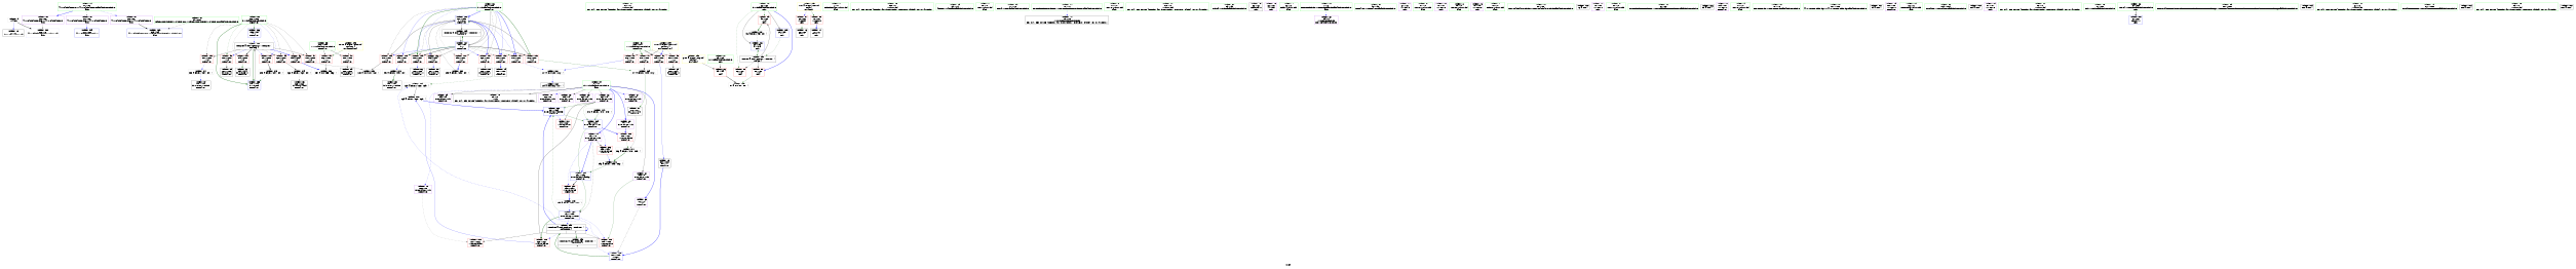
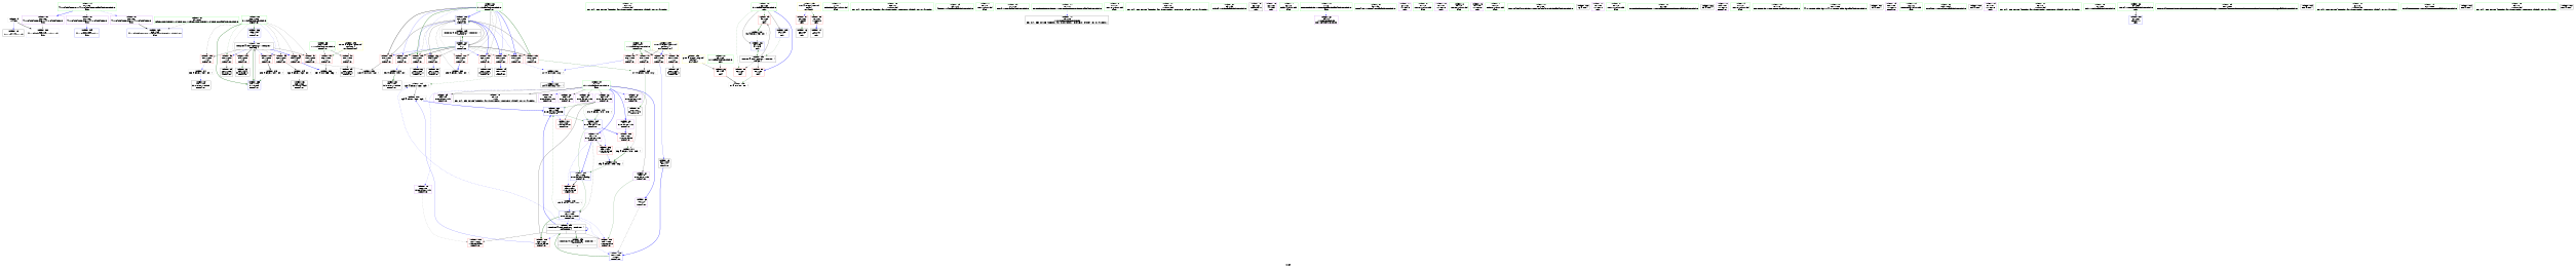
  digraph {
    fontname="DejaVu Sans Mono"
    label=SVFG
    node [color=green fontname="DejaVu Sans Mono" shape=record]
    edge [color=blue fontname="DejaVu Sans Mono" style=dashed]
    n1 [color=grey label="{NodeID: 0\nNullPtr}"]
    n2 [color=black label="{NodeID: 42\n2\<--3\ndummyVal\<--dummyVal\n}"]
    n3 [color=blue label="{NodeID: 121\n246\<--3\nllvm.global_ctors_2\<--dummyVal\nGlob }" style=dotted]
    n4 [color=grey label="{NodeID: 180\n160 = Binary(152, 159, )\n}"]
    n5 [color=grey label="{NodeID: 171\n169 = Binary(168, 160, )\n}"]
    n6 [color=blue label="{NodeID: 128\n167\<--169\narrayidx12\<--add13\n_Z5solvev\n}"]
    n7 [color=red label="{NodeID: 114\n171\<--167\n\<--arrayidx12\n_Z5solvev\n}"]
    n8 [color=blue label="{NodeID: 129\n167\<--172\narrayidx12\<--rem\n_Z5solvev\n}"]
    n9 [color=red label="{NodeID: 97\n142\<--115\n\<--i\n_Z5solvev\n}"]
    n10 [color=grey label="{NodeID: 183\n143 = cmp(141, 142, )\n}"]
    n11 [label="{NodeID: 14\n124\<--1\n\<--dummyObj\nCan only get source location for instruction, argument, global var or function.}"]
    n12 [color=red label="{NodeID: 111\n202\<--117\n\<--j\n_Z5solvev\n}"]
    n13 [color=grey label="{NodeID: 181\n203 = Binary(202, 80, )\n}"]
    n14 [color=blue label="{NodeID: 132\n117\<--203\nj\<--inc\n_Z5solvev\n}"]
    n15 [color=red label="{NodeID: 103\n141\<--117\n\<--j\n_Z5solvev\n}"]
    n16 [color=red label="{NodeID: 104\n145\<--117\n\<--j\n_Z5solvev\n}"]
    n17 [color=red label="{NodeID: 105\n151\<--117\n\<--j\n_Z5solvev\n}"]
    n18 [color=red label="{NodeID: 106\n156\<--117\n\<--j\n_Z5solvev\n}"]
    n19 [color=red label="{NodeID: 107\n165\<--117\n\<--j\n_Z5solvev\n}"]
    n20 [color=red label="{NodeID: 108\n176\<--117\n\<--j\n_Z5solvev\n}"]
    n21 [color=red label="{NodeID: 109\n182\<--117\n\<--j\n_Z5solvev\n}"]
    n22 [color=red label="{NodeID: 110\n191\<--117\n\<--j\n_Z5solvev\n}"]
    n23 [color=black label="{NodeID: 189\nMR_18V_2 = PHI(MR_18V_4, MR_18V_1, )\npts\{118 \}\n}"]
    n24 [label="{NodeID: 28\n61\<--62\ni\<--i_field_insensitive\nmain\n}"]
    n25 [color=red label="{NodeID: 87\n82\<--61\n\<--i\nmain\n}"]
    n26 [color=red label="{NodeID: 88\n86\<--61\n\<--i\nmain\n}"]
    n27 [color=red label="{NodeID: 89\n95\<--61\n\<--i\nmain\n}"]
    n28 [color=blue label="{NodeID: 123\n61\<--80\ni\<--\nmain\n}"]
    n29 [color=blue label="{NodeID: 124\n61\<--96\ni\<--inc\nmain\n}"]
    n30 [color=grey label="{NodeID: 185\n84 = cmp(82, 83, )\n}"]
    n31 [color=grey label="{NodeID: 172\n96 = Binary(95, 80, )\n}"]
    n32 [color=black label="{NodeID: 191\nMR_8V_3 = PHI(MR_8V_4, MR_8V_2, )\npts\{62 \}\n}"]
    n33 [color=blue label="{NodeID: 125\n131\<--130\n\<--conv\n_Z5solvev\n}"]
    n34 [color=black label="{NodeID: 190\nMR_10V_3 = PHI(MR_10V_4, MR_10V_2, )\npts\{110000 \}\n|{|<s5>7}}"]
    n35 [color=red label="{NodeID: 112\n159\<--158\n\<--arrayidx8\n_Z5solvev\n}"]
    n36 [color=red label="{NodeID: 113\n168\<--167\n\<--arrayidx12\n_Z5solvev\n}"]
    n37 [color=red label="{NodeID: 118\n217\<--216\n\<--arrayidx34\n_Z5solvev\n}"]
    n38 [color=black label="{NodeID: 192\nMR_10V_2 = PHI(MR_10V_3, MR_10V_1, )\npts\{110000 \}\n|{<s0>7}}"]
    n39 [color=black label="{NodeID: 56\n183\<--182\nidxprom17\<--\n_Z5solvev\n}"]
    n40 [color=purple label="{NodeID: 70\n194\<--8\narrayidx25\<--dp\n_Z5solvev\n}"]
    n41 [color=red label="{NodeID: 116\n195\<--194\n\<--arrayidx25\n_Z5solvev\n}"]
    n42 [color=red label="{NodeID: 117\n198\<--194\n\<--arrayidx25\n_Z5solvev\n}"]
    n43 [color=blue label="{NodeID: 130\n194\<--196\narrayidx25\<--add26\n_Z5solvev\n}"]
    n44 [color=blue label="{NodeID: 131\n194\<--199\narrayidx25\<--rem27\n_Z5solvev\n}"]
    n45 [color=grey label="{NodeID: 176\n196 = Binary(195, 186, )\n}"]
    n46 [color=grey label="{NodeID: 175\n199 = Binary(198, 173, )\n}"]
    n47 [color=red label="{NodeID: 84\n65\<--16\n\<--stdin\nmain\n}"]
    n48 [color=black label="{NodeID: 46\n68\<--65\ncall\<--\nmain\n}"]
    n49 [label="{NodeID: 1\n7\<--1\n__dso_handle\<--dummyObj\nGlob }"]
    n50 [color=grey label="{NodeID: 184\n147 = cmp(145, 146, )\n}"]
    n51 [color=black label="{NodeID: 49\n152\<--151\nconv6\<--\n_Z5solvev\n}"]
    n52 [color=black label="{NodeID: 51\n157\<--156\nidxprom7\<--\n_Z5solvev\n}"]
    n53 [color=black label="{NodeID: 53\n166\<--165\nidxprom11\<--\n_Z5solvev\n}"]
    n54 [color=grey label="{NodeID: 169\n177 = Binary(175, 176, )\n}"]
    n55 [color=grey label="{NodeID: 178\n192 = Binary(191, 80, )\n}"]
    n56 [color=blue label="{NodeID: 127\n117\<--80\nj\<--\n_Z5solvev\n}"]
    n57 [color=red label="{NodeID: 98\n153\<--115\n\<--i\n_Z5solvev\n}"]
    n58 [color=black label="{NodeID: 50\n154\<--153\nidxprom\<--\n_Z5solvev\n}"]
    n59 [label="{NodeID: 15\n125\<--1\n\<--dummyObj\nCan only get source location for instruction, argument, global var or function.}"]
    n60 [color=yellow label="{NodeID: 195\n6V_1 = ENCHI(MR_6V_0)\npts\{60 \}\nFun[main]}" style=double]
    n61 [color=red label="{NodeID: 86\n83\<--59\n\<--t\nmain\n}"]
    n62 [label="{NodeID: 29\n69\<--70\nfreopen\<--freopen_field_insensitive\n}"]
    n63 [color=blue label="{NodeID: 126\n115\<--80\ni\<--\n_Z5solvev\n}"]
    n64 [color=black label="{NodeID: 188\nMR_16V_3 = PHI(MR_16V_4, MR_16V_2, )\npts\{116 \}\n}"]
    n65 [color=red label="{NodeID: 99\n161\<--115\n\<--i\n_Z5solvev\n}"]
    n66 [color=red label="{NodeID: 100\n179\<--115\n\<--i\n_Z5solvev\n}"]
    n67 [color=red label="{NodeID: 101\n187\<--115\n\<--i\n_Z5solvev\n}"]
    n68 [color=red label="{NodeID: 102\n207\<--115\n\<--i\n_Z5solvev\n}"]
    n69 [color=blue label="{NodeID: 133\n115\<--208\ni\<--inc29\n_Z5solvev\n}"]
    n70 [color=red label="{NodeID: 96\n135\<--115\n\<--i\n_Z5solvev\n}"]
    n71 [color=grey label="{NodeID: 179\n162 = Binary(161, 80, )\n}"]
    n72 [color=black label="{NodeID: 55\n180\<--179\nidxprom15\<--\n_Z5solvev\n}"]
    n73 [color=grey label="{NodeID: 177\n188 = Binary(187, 80, )\n}"]
    n74 [color=grey label="{NodeID: 173\n208 = Binary(207, 80, )\n}"]
    n75 [color=grey label="{NodeID: 182\n137 = cmp(135, 136, )\n}"]
    n76 [color=black label="{NodeID: 43\n10\<--8\n\<--dp\nCan only get source location for instruction, argument, global var or function.}"]
    n77 [color=black label="{NodeID: 57\n189\<--188\nidxprom21\<--add20\n_Z5solvev\n}"]
    n78 [color=purple label="{NodeID: 71\n213\<--8\narrayidx32\<--dp\n_Z5solvev\n}"]
    n79 [color=black label="{NodeID: 168\n149 = PHI(126, 147, )\n}"]
    n80 [color=red label="{NodeID: 85\n71\<--21\n\<--stdout\nmain\n}"]
    n81 [color=black label="{NodeID: 47\n74\<--71\ncall1\<--\nmain\n}"]
    n82 [label="{NodeID: 2\n12\<--1\n.str\<--dummyObj\nGlob }"]
    n83 [color=black label="{NodeID: 52\n163\<--162\nidxprom9\<--add\n_Z5solvev\n}"]
    n84 [label="{NodeID: 30\n77\<--78\nscanf\<--scanf_field_insensitive\n}"]
    n85 [color=black label="{NodeID: 54\n178\<--177\nconv14\<--sub\n_Z5solvev\n}"]
    n86 [color=black label="{NodeID: 58\n193\<--192\nidxprom24\<--add23\n_Z5solvev\n}"]
    n87 [color=black label="{NodeID: 44\n40\<--41\n\<--_ZNSt8ios_base4InitD1Ev\nCan only get source location for instruction, argument, global var or function.}"]
    n88 [color=purple label="{NodeID: 72\n216\<--8\narrayidx34\<--dp\n_Z5solvev\n}"]
    n89 [color=grey label="{NodeID: 174\n186 = Binary(178, 185, )\n}"]
    n90 [label="{NodeID: 3\n14\<--1\n.str.1\<--dummyObj\nGlob }"]
    n91 [label="{NodeID: 17\n173\<--1\n\<--dummyObj\nCan only get source location for instruction, argument, global var or function.}"]
    n92 [color=grey label="{NodeID: 170\n172 = Binary(171, 173, )\n}"]
    n93 [color=red label="{NodeID: 115\n185\<--184\n\<--arrayidx18\n_Z5solvev\n}"]
    n94 [label="{NodeID: 31\n89\<--90\nprintf\<--printf_field_insensitive\n}"]
    n95 [color=black label="{NodeID: 45\n56\<--64\nmain_ret\<--\nmain\n}"]
    n96 [color=black label="{NodeID: 59\n212\<--211\nidxprom31\<--\n_Z5solvev\n}"]
    n97 [color=purple label="{NodeID: 73\n66\<--12\n\<--.str\nmain\n}"]
    n98 [label="{NodeID: 4\n16\<--1\nstdin\<--dummyObj\nGlob }"]
    n99 [label="{NodeID: 18\n4\<--6\n_ZStL8__ioinit\<--_ZStL8__ioinit_field_insensitive\nGlob }"]
    n100 [color=purple label="{NodeID: 61\n38\<--4\n\<--_ZStL8__ioinit\n__cxx_global_var_init\n}"]
    n101 [color=yellow label="{NodeID: 198\n12V_1 = ENCHI(MR_12V_0)\npts\{112 \}\nFun[_Z5solvev]}" style=double]
    n102 [color=red label="{NodeID: 90\n136\<--111\n\<--n\n_Z5solvev\n}"]
    n103 [color=red label="{NodeID: 91\n211\<--111\n\<--n\n_Z5solvev\n}"]
    n104 [label="{NodeID: 32\n92\<--93\n_Z5solvev\<--_Z5solvev_field_insensitive\n}"]
    n105 [color=black label="{NodeID: 60\n215\<--214\nidxprom33\<--\n_Z5solvev\n}"]
    n106 [color=purple label="{NodeID: 74\n67\<--14\n\<--.str.1\nmain\n}"]
    n107 [label="{NodeID: 5\n17\<--1\n.str.2\<--dummyObj\nGlob }"]
    n108 [label="{NodeID: 19\n8\<--11\ndp\<--dp_field_insensitive\nGlob }"]
    n109 [color=purple label="{NodeID: 62\n131\<--8\n\<--dp\n_Z5solvev\n}"]
    n110 [color=purple label="{NodeID: 63\n155\<--8\narrayidx\<--dp\n_Z5solvev\n}"]
    n111 [color=purple label="{NodeID: 64\n158\<--8\narrayidx8\<--dp\n_Z5solvev\n}"]
    n112 [color=purple label="{NodeID: 65\n164\<--8\narrayidx10\<--dp\n_Z5solvev\n}"]
    n113 [color=purple label="{NodeID: 66\n167\<--8\narrayidx12\<--dp\n_Z5solvev\n}"]
    n114 [color=purple label="{NodeID: 67\n181\<--8\narrayidx16\<--dp\n_Z5solvev\n}"]
    n115 [color=purple label="{NodeID: 68\n184\<--8\narrayidx18\<--dp\n_Z5solvev\n}"]
    n116 [color=purple label="{NodeID: 69\n190\<--8\narrayidx22\<--dp\n_Z5solvev\n}"]
    n117 [color=yellow label="{NodeID: 199\n14V_1 = ENCHI(MR_14V_0)\npts\{114 \}\nFun[_Z5solvev]}" style=double]
    n118 [color=red label="{NodeID: 92\n129\<--113\n\<--m\n_Z5solvev\n}"]
    n119 [color=red label="{NodeID: 93\n146\<--113\n\<--m\n_Z5solvev\n}"]
    n120 [color=red label="{NodeID: 94\n175\<--113\n\<--m\n_Z5solvev\n}"]
    n121 [color=red label="{NodeID: 95\n214\<--113\n\<--m\n_Z5solvev\n}"]
    n122 [color=black label="{NodeID: 48\n130\<--129\nconv\<--\n_Z5solvev\n}"]
    n123 [label="{NodeID: 33\n111\<--112\nn\<--n_field_insensitive\n_Z5solvev\n}"]
    n124 [color=purple label="{NodeID: 75\n72\<--17\n\<--.str.2\nmain\n}"]
    n125 [label="{NodeID: 6\n19\<--1\n.str.3\<--dummyObj\nGlob }"]
    n126 [label="{NodeID: 20\n27\<--31\nllvm.global_ctors\<--llvm.global_ctors_field_insensitive\nGlob }"]
    n127 [color=purple label="{NodeID: 81\n244\<--27\nllvm.global_ctors_0\<--llvm.global_ctors\nGlob }"]
    n128 [color=purple label="{NodeID: 82\n245\<--27\nllvm.global_ctors_1\<--llvm.global_ctors\nGlob }"]
    n129 [color=purple label="{NodeID: 83\n246\<--27\nllvm.global_ctors_2\<--llvm.global_ctors\nGlob }"]
    n130 [color=blue label="{NodeID: 119\n244\<--28\nllvm.global_ctors_0\<--\nGlob }"]
    n131 [color=blue label="{NodeID: 120\n245\<--29\nllvm.global_ctors_1\<--_GLOBAL__sub_I_adurysk_0_0.cpp\nGlob }"]
    n132 [label="{NodeID: 34\n113\<--114\nm\<--m_field_insensitive\n_Z5solvev\n}"]
    n133 [color=purple label="{NodeID: 76\n73\<--19\n\<--.str.3\nmain\n}"]
    n134 [label="{NodeID: 7\n21\<--1\nstdout\<--dummyObj\nGlob }"]
    n135 [label="{NodeID: 21\n32\<--33\n__cxx_global_var_init\<--__cxx_global_var_init_field_insensitive\n}"]
    n136 [label="{NodeID: 35\n115\<--116\ni\<--i_field_insensitive\n_Z5solvev\n}"]
    n137 [color=black label="{NodeID: 215\n76 = PHI()\n}"]
    n138 [color=purple label="{NodeID: 77\n75\<--22\n\<--.str.4\nmain\n}"]
    n139 [label="{NodeID: 8\n22\<--1\n.str.4\<--dummyObj\nGlob }"]
    n140 [label="{NodeID: 22\n36\<--37\n_ZNSt8ios_base4InitC1Ev\<--_ZNSt8ios_base4InitC1Ev_field_insensitive\n}"]
    n141 [label="{NodeID: 36\n117\<--118\nj\<--j_field_insensitive\n_Z5solvev\n}"]
    n142 [color=black label="{NodeID: 216\n88 = PHI()\n}"]
    n143 [color=purple label="{NodeID: 78\n119\<--22\n\<--.str.4\n_Z5solvev\n}"]
    n144 [label="{NodeID: 9\n24\<--1\n.str.5\<--dummyObj\nGlob }"]
    n145 [label="{NodeID: 23\n42\<--43\n__cxa_atexit\<--__cxa_atexit_field_insensitive\n}"]
    n146 [label="{NodeID: 37\n127\<--128\nllvm.memset.p0i8.i64\<--llvm.memset.p0i8.i64_field_insensitive\n}"]
    n147 [color=black label="{NodeID: 217\n39 = PHI()\n}"]
    n148 [color=purple label="{NodeID: 79\n121\<--22\n\<--.str.4\n_Z5solvev\n}"]
    n149 [label="{NodeID: 10\n26\<--1\n_ZSt4cout\<--dummyObj\nGlob }"]
    n150 [label="{NodeID: 24\n41\<--47\n_ZNSt8ios_base4InitD1Ev\<--_ZNSt8ios_base4InitD1Ev_field_insensitive\n}"]
    n151 [label="{NodeID: 38\n219\<--220\n_ZNSolsEx\<--_ZNSolsEx_field_insensitive\n}"]
    n152 [color=black label="{NodeID: 218\n120 = PHI()\n}"]
    n153 [color=purple label="{NodeID: 80\n87\<--24\n\<--.str.5\nmain\n}"]
    n154 [label="{NodeID: 11\n28\<--1\n\<--dummyObj\nCan only get source location for instruction, argument, global var or function.}"]
    n155 [label="{NodeID: 25\n54\<--55\nmain\<--main_field_insensitive\n}"]
    n156 [color=blue label="{NodeID: 122\n57\<--64\nretval\<--\nmain\n}"]
    n157 [label="{NodeID: 39\n222\<--223\n_ZSt4endlIcSt11char_traitsIcEERSt13basic_ostreamIT_T0_ES6_\<--_ZSt4endlIcSt11char_traitsIcEERSt13basic_ostreamIT_T0_ES6__field_insensitive\n}"]
    n158 [color=black label="{NodeID: 219\n122 = PHI()\n}"]
    n159 [label="{NodeID: 12\n64\<--1\n\<--dummyObj\nCan only get source location for instruction, argument, global var or function.}"]
    n160 [label="{NodeID: 26\n57\<--58\nretval\<--retval_field_insensitive\nmain\n}"]
    n161 [label="{NodeID: 40\n224\<--225\n_ZNSolsEPFRSoS_E\<--_ZNSolsEPFRSoS_E_field_insensitive\n}"]
    n162 [color=black label="{NodeID: 220\n218 = PHI()\n}"]
    n163 [label="{NodeID: 13\n80\<--1\n\<--dummyObj\nCan only get source location for instruction, argument, global var or function.}"]
    n164 [color=yellow label="{NodeID: 193\n2V_1 = ENCHI(MR_2V_0)\npts\{1 \}\nFun[main]}" style=double]
    n165 [label="{NodeID: 27\n59\<--60\nt\<--t_field_insensitive\nmain\n}"]
    n166 [label="{NodeID: 41\n29\<--240\n_GLOBAL__sub_I_adurysk_0_0.cpp\<--_GLOBAL__sub_I_adurysk_0_0.cpp_field_insensitive\n}"]
    n167 [color=black label="{NodeID: 221\n221 = PHI()\n}"]
    n1 -> n2 [style=solid]
    n1 -> n3 [color=black style=bold]
    n4 -> n5 [color=gray40 style=bold]
    n5 -> n6 [style=bold]
    n6 -> n7
    n6 -> n8 [color=darkgreen style=solid]
    n8 -> n41
    n8 -> n43 [color=darkgreen style=solid]
    n8 -> n93 [style=bold]
    n9 -> n10 [color=gray40 style=solid]
    n12 -> n13 [style=bold]
    n13 -> n14 [color=black]
    n14 -> n12 [color=gray40]
    n14 -> n14 [color=darkgreen]
    n14 -> n15 [color=gray40 style=bold]
    n14 -> n16
    n14 -> n17 [style=bold]
    n14 -> n18 [color=black style=solid]
    n14 -> n19 [style=bold]
    n14 -> n20 [color=gray40 style=bold]
    n14 -> n21 [color=black]
    n14 -> n22 [style=solid]
    n14 -> n23 [color=black style=solid]
    n15 -> n10 [color=gray40 style=bold]
    n16 -> n50
    n17 -> n51 [style=bold]
    n18 -> n52 [style=solid]
    n19 -> n53 [color=gray40 style=bold]
    n20 -> n54 [color=darkgreen style=solid]
    n21 -> n39
    n22 -> n55
    n23 -> n56 [color=black style=solid]
    n24 -> n25 [style=bold]
    n24 -> n26 [color=darkgreen]
    n24 -> n27 [color=darkgreen style=solid]
    n24 -> n28 [color=gray40 style=bold]
    n24 -> n29 [color=black style=solid]
    n25 -> n30 [color=darkgreen style=solid]
    n27 -> n31 [color=darkgreen style=bold]
    n28 -> n32 [color=darkgreen]
    n29 -> n32 [color=darkgreen style=solid]
    n31 -> n29 [color=gray40]
    n32 -> n25 [color=black style=solid]
    n32 -> n26 [color=black]
    n32 -> n27 [color=gray40 style=bold]
    n32 -> n29 [color=darkgreen]
    n33 -> n34 [color=darkgreen style=bold]
    n34 -> n6 [style=bold]
    n34 -> n34 [style=bold]
    n34 -> n35 [color=gray40 style=solid]
    n34 -> n36
    n34 -> n37 [color=black style=solid]
    n34 -> n38 [color=darkgreen style=bold tailport=s5]
    n35 -> n4
    n36 -> n5 [style=solid]
    n38 -> n33 [tailport=s0]
    n40 -> n41 [color=black style=solid]
    n40 -> n42
    n40 -> n43 [style=bold]
    n40 -> n44 [color=black]
    n41 -> n45 [style=solid]
    n42 -> n46 [style=bold]
    n43 -> n42 [color=black style=bold]
    n43 -> n44 [color=darkgreen style=solid]
    n44 -> n6 [color=darkgreen]
    n44 -> n34
    n44 -> n35
    n44 -> n36 [color=darkgreen style=bold]
    n45 -> n43 [color=darkgreen style=solid]
    n46 -> n44
    n47 -> n48 [color=darkgreen]
    n50 -> n79
    n51 -> n4 [color=darkgreen]
    n54 -> n85 [color=darkgreen style=solid]
    n55 -> n86 [color=darkgreen style=bold]
    n56 -> n12 [color=black]
    n56 -> n14 [color=gray40 style=bold]
    n56 -> n15 [style=solid]
    n56 -> n16 [color=darkgreen]
    n56 -> n17 [color=gray40 style=solid]
    n56 -> n18 [color=black style=solid]
    n56 -> n19 [style=solid]
    n56 -> n20 [color=black style=bold]
    n56 -> n21 [color=black style=bold]
    n56 -> n22 [color=darkgreen style=bold]
    n56 -> n23 [color=darkgreen style=bold]
    n57 -> n58 [color=black]
    n60 -> n61 [color=black style=solid]
    n61 -> n30 [color=black style=bold]
    n63 -> n64
    n64 -> n9 [color=black style=solid]
    n64 -> n57 [style=solid]
    n64 -> n65 [color=black]
    n64 -> n66 [color=black style=bold]
    n64 -> n67 [color=black style=solid]
    n64 -> n68
    n64 -> n69 [color=darkgreen style=bold]
    n64 -> n70 [style=bold]
    n65 -> n71 [color=black style=solid]
    n66 -> n72 [color=darkgreen style=solid]
    n67 -> n73
    n68 -> n74 [color=black style=bold]
    n69 -> n64 [color=black style=solid]
    n70 -> n75 [style=bold]
    n71 -> n83 [color=gray40]
    n73 -> n77
    n74 -> n69 [color=darkgreen]
    n80 -> n81 [style=bold]
    n85 -> n89 [color=gray40 style=solid]
    n88 -> n37 [color=gray40]
    n89 -> n45 [color=darkgreen style=bold]
    n92 -> n8 [color=darkgreen style=solid]
    n93 -> n89 [color=darkgreen]
    n99 -> n100
    n101 -> n102 [color=darkgreen style=solid]
    n101 -> n103 [color=gray40]
    n102 -> n75 [color=black style=solid]
    n103 -> n96 [color=black]
    n108 -> n40 [style=bold]
    n108 -> n76 [color=gray40 style=bold]
    n108 -> n78
    n108 -> n88
    n108 -> n109 [style=bold]
    n108 -> n110 [color=black style=solid]
    n108 -> n111 [color=black style=solid]
    n108 -> n112 [color=gray40 style=solid]
    n108 -> n113 [color=gray40 style=solid]
    n108 -> n114 [style=solid]
    n108 -> n115 [style=bold]
    n108 -> n116 [color=black style=solid]
    n109 -> n33 [color=black]
    n111 -> n35 [color=darkgreen style=solid]
    n113 -> n6 [color=darkgreen style=solid]
    n113 -> n7 [color=gray40 style=bold]
    n113 -> n8 [color=darkgreen]
    n113 -> n36 [color=gray40 style=bold]
    n115 -> n93 [style=bold]
    n117 -> n118 [style=bold]
    n117 -> n119 [color=black]
    n117 -> n120 [color=gray40 style=bold]
    n117 -> n121 [color=gray40]
    n118 -> n122 [style=solid]
    n119 -> n50 [style=solid]
    n120 -> n54 [color=black]
    n121 -> n105 [color=black style=solid]
    n122 -> n33 [style=bold]
    n123 -> n102 [color=gray40 style=bold]
    n123 -> n103 [color=gray40 style=bold]
    n126 -> n127 [color=gray40]
    n126 -> n128
    n126 -> n129 [style=bold]
    n127 -> n130 [style=solid]
    n128 -> n131 [color=black style=bold]
    n129 -> n3 [color=gray40 style=solid]
    n132 -> n118 [color=black style=bold]
    n132 -> n119 [color=black]
    n132 -> n120 [color=darkgreen style=bold]
    n132 -> n121 [color=gray40 style=solid]
    n136 -> n9 [color=black]
    n136 -> n57 [color=darkgreen]
    n136 -> n63 [color=darkgreen style=solid]
    n136 -> n65 [color=black]
    n136 -> n66 [color=gray40]
    n136 -> n67 [color=black]
    n136 -> n68
    n136 -> n69 [color=darkgreen style=bold]
    n136 -> n70 [color=gray40 style=solid]
    n141 -> n12 [color=black]
    n141 -> n14 [style=bold]
-   n141 -> n15 [color=black]
+   n141 -> n15 [color=black style=bold]
    n141 -> n16 [style=bold]
    n141 -> n17 [style=solid]
    n141 -> n18
    n141 -> n19 [color=gray40 style=solid]
    n141 -> n20 [color=darkgreen style=bold]
    n141 -> n21 [color=darkgreen style=bold]
    n141 -> n22 [style=solid]
    n141 -> n56 [color=black style=solid]
    n150 -> n87
    n160 -> n156 [color=black style=bold]
    n164 -> n47
    n164 -> n80 [color=darkgreen style=solid]
    n165 -> n61 [color=black style=solid]
    n166 -> n131 [color=black]
  }
